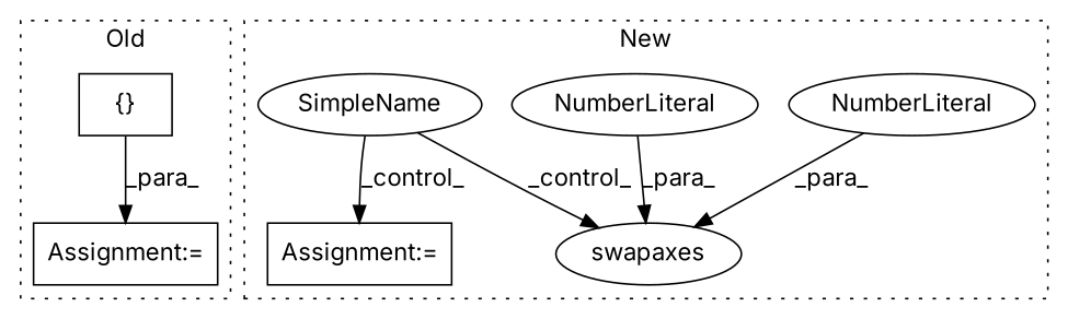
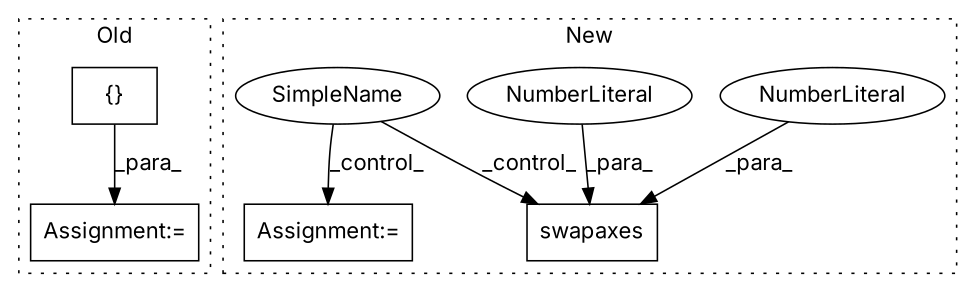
  digraph {
    fontname=Inter
    node [a=7 l=1 shape=box fontname=Inter]
    edge [fontname=Inter]
    n1 [a=4 l=2 label="{}" s=5122]
    n2 [label="Assignment:=" s=5112]
-   n3 [a=32 l="9,1" label=swapaxes s="7995,8029" shape=ellipse]
+   n3 [a=32 l="9,1" label=swapaxes s="7995,8029"]
    n4 [a=34 label=NumberLiteral s=8028 shape=ellipse]
    n5 [a=34 label=NumberLiteral s=8026 shape=ellipse]
    n6 [a=42 label=SimpleName shape=ellipse l=""]
    n7 [l=2 label="Assignment:=" s=7903]
    subgraph cluster_1 {
      label=Old
      style=dotted
      n1
      n2
    }
    subgraph cluster_2 {
      label=New
      style=dotted
      n3
      n4
      n5
      n6
      n7
    }
    n1 -> n2 [label=_para_]
    n4 -> n3 [label=_para_]
    n5 -> n3 [label=_para_]
    n6 -> n3 [label=_control_]
    n6 -> n7 [label=_control_]
  }
